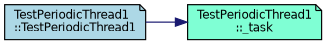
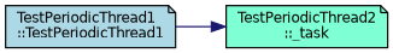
  digraph {
    rankdir=LR
    node [color=black fontname=Helvetica fontsize=10 shape=note style=filled]
    n1 [fillcolor=lightblue fontcolor=black height=0.2 label="TestPeriodicThread1\l::TestPeriodicThread1" width=0.4]
-   n2 [fillcolor=aquamarine height=0.2 label="TestPeriodicThread1\l::_task" width=0.4]
+   n2 [fillcolor=aquamarine height=0.2 label="TestPeriodicThread2\l::_task" width=0.4]
    n1 -> n2 [color=midnightblue fontname=Helvetica fontsize=10 labelfontname=Helvetica labelfontsize=10 style=solid]
  }
